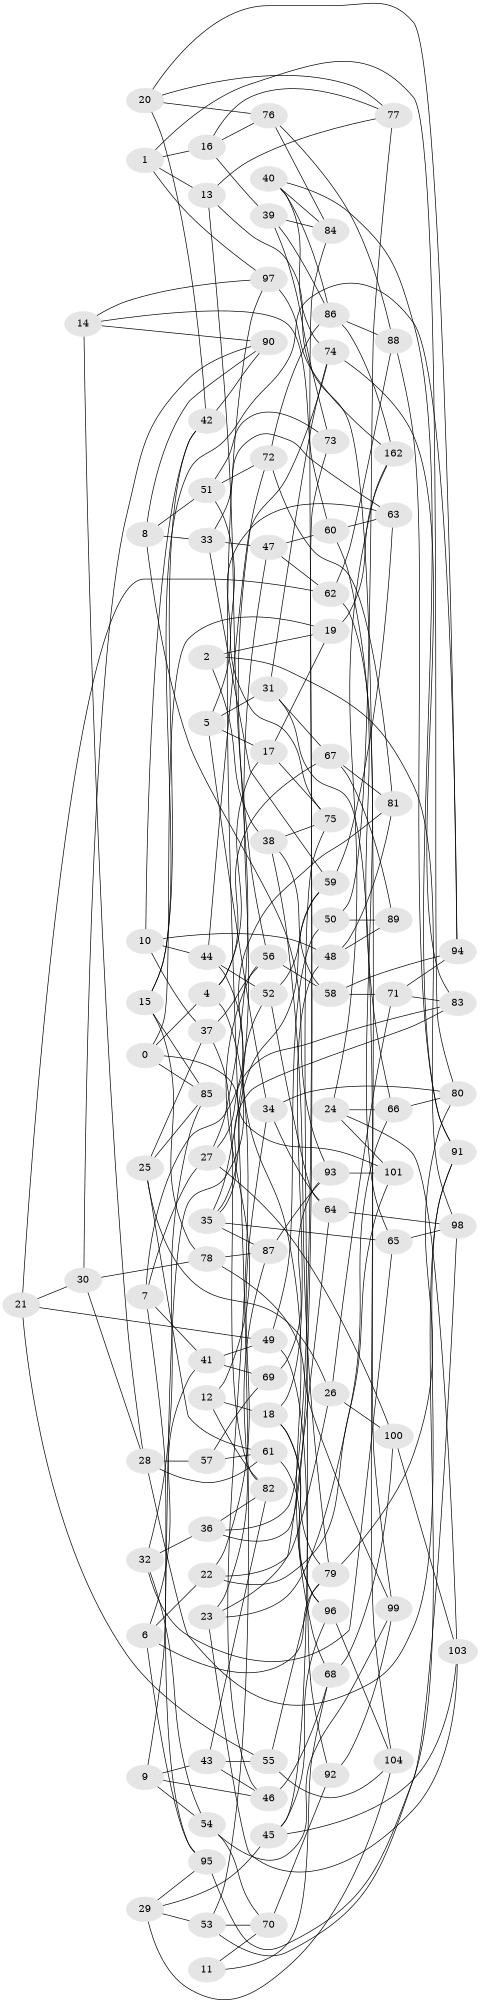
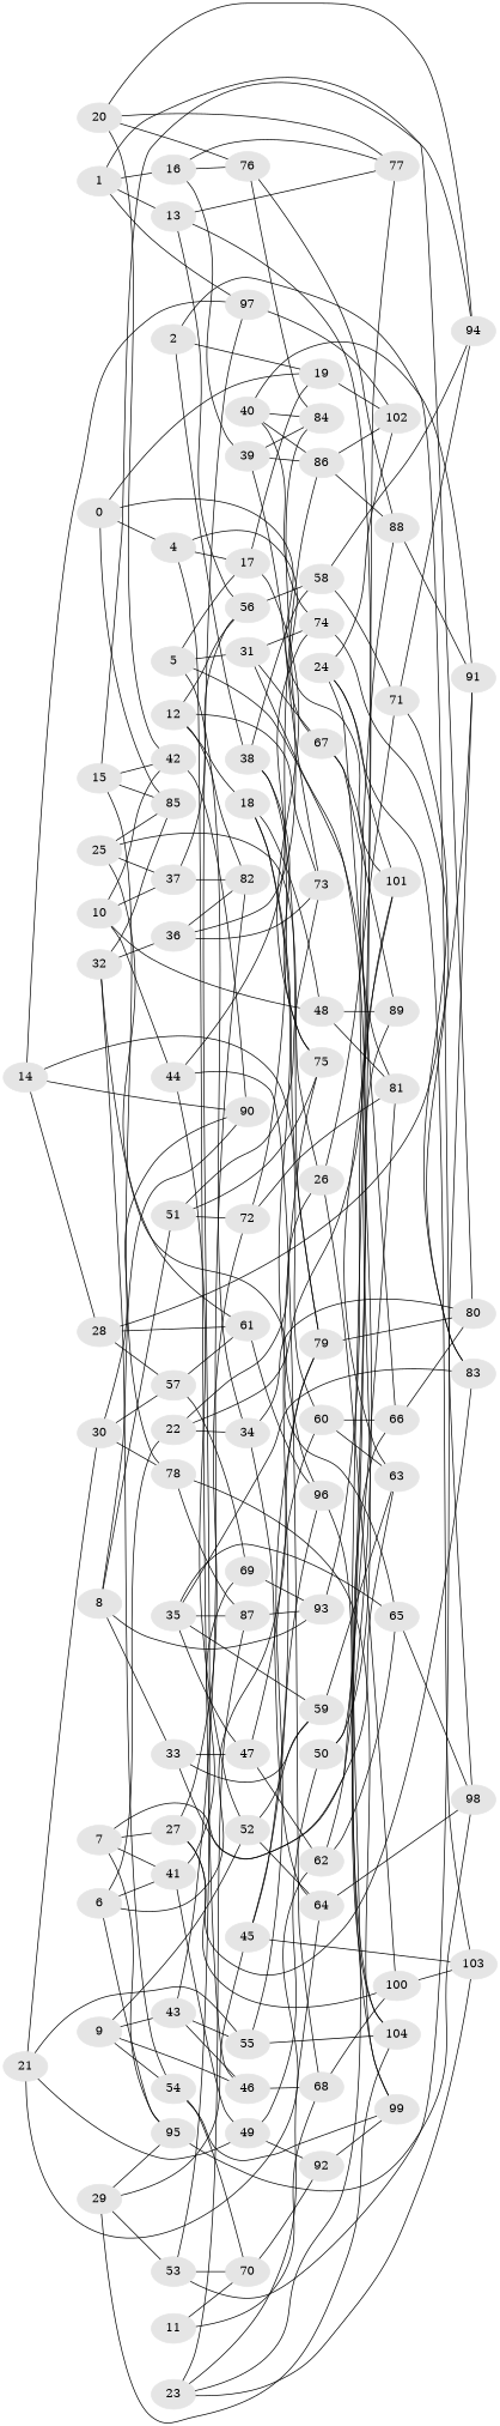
  graph {
    rankdir=LR
    node [color=gray90 style=filled]
    1
    13
    16
    80
    97
    56
    77
    104
    39
    76
-   102 [label=162]
+   102
    2
    19
    38
    98
    79
    75
    58
    65
    n20 [label=0]
    4
    85
    101
    17
    46
    67
    68
    81
    89
    5
    31
    34
    63
    74
    99
    64
    6
    22
    41
    95
    26
    69
    49
    7
    27
    100
    72
    83
    8
    33
    51
    90
    93
    47
    59
    73
    9
    43
    52
    54
    82
    55
    70
    10
    37
    42
    44
    48
    11
    50
    92
    12
    18
    96
    14
    28
    60
    61
    57
    91
    66
    15
    78
    94
    87
    84
    86
    88
    20
    21
    30
    62
    71
    23
    103
    24
    25
    29
    45
    53
    32
    36
    35
    40
    1 -- 13
    1 -- 16
    1 -- 80
    1 -- 97
    13 -- 56
    13 -- 77
    13 -- 104
    16 -- 77
    16 -- 39
    16 -- 76
    97 -- 102
    56 -- 58
    39 -- 73
    39 -- 84
    39 -- 86
    76 -- 84
    76 -- 88
    2 -- 19
    2 -- 38
    2 -- 98
    19 -- 102
    38 -- 79
    38 -- 75
    38 -- 58
    79 -- 80
    58 -- 94
    58 -- 71
    65 -- 98
    n20 -- 19
    n20 -- 4
    n20 -- 85
    n20 -- 101
    4 -- 17
    4 -- 46
    4 -- 67
    17 -- 19
    17 -- 75
    46 -- 68
    67 -- 81
    67 -- 89
    68 -- 100
    5 -- 17
    5 -- 31
    5 -- 34
    5 -- 63
    31 -- 67
    31 -- 74
    31 -- 99
    34 -- 80
    34 -- 64
    74 -- 83
    64 -- 98
    6 -- 79
    6 -- 22
    6 -- 41
    6 -- 95
    22 -- 101
    22 -- 34
    22 -- 26
    41 -- 69
    41 -- 49
    95 -- 98
    26 -- 100
    26 -- 71
    69 -- 93
    49 -- 50
    49 -- 92
    7 -- 81
    7 -- 41
    7 -- 95
    7 -- 27
    27 -- 100
    27 -- 72
    27 -- 83
    100 -- 103
    72 -- 81
    72 -- 86
    8 -- 33
    8 -- 51
    8 -- 90
    8 -- 93
    33 -- 63
    33 -- 47
    33 -- 59
    51 -- 75
    51 -- 72
    51 -- 73
    93 -- 101
    47 -- 60
    47 -- 62
    59 -- 63
    9 -- 46
    9 -- 43
    9 -- 52
    9 -- 54
    43 -- 46
    43 -- 82
    43 -- 55
    52 -- 64
    52 -- 59
    54 -- 99
    54 -- 70
    55 -- 104
    55 -- 79
    70 -- 92
    10 -- 37
    10 -- 42
    10 -- 44
    10 -- 48
    37 -- 56
    37 -- 82
    42 -- 90
    44 -- 68
    44 -- 74
    44 -- 52
    48 -- 81
    48 -- 89
    11 -- 68
    11 -- 70
    50 -- 77
    50 -- 89
    92 -- 99
    12 -- 56
+   12 -- 73
    12 -- 82
    12 -- 18
    18 -- 79
    18 -- 48
    18 -- 96
    96 -- 104
    14 -- 97
    14 -- 90
    14 -- 28
    14 -- 60
    28 -- 61
    28 -- 57
    28 -- 91
    60 -- 63
    60 -- 66
    61 -- 96
    57 -- 69
    57 -- 61
    66 -- 80
    15 -- 85
    15 -- 42
    15 -- 78
    15 -- 94
    78 -- 99
    78 -- 87
    87 -- 93
    86 -- 102
    86 -- 88
    88 -- 91
    20 -- 77
    20 -- 76
    20 -- 42
    20 -- 94
    21 -- 49
    21 -- 55
    21 -- 30
    21 -- 62
    30 -- 90
-   30 -- 28
+   30 -- 57
    30 -- 78
    62 -- 65
    62 -- 88
    71 -- 83
    71 -- 94
    23 -- 64
    23 -- 66
    23 -- 87
    23 -- 103
    24 -- 102
    24 -- 101
    24 -- 66
    24 -- 103
    25 -- 85
    25 -- 26
    25 -- 37
    25 -- 61
    29 -- 104
    29 -- 95
    29 -- 45
    29 -- 53
    45 -- 75
    45 -- 96
    45 -- 103
    53 -- 97
    53 -- 70
    53 -- 91
    32 -- 65
    32 -- 85
    32 -- 54
    32 -- 36
    36 -- 73
    36 -- 82
    36 -- 84
    35 -- 65
    35 -- 83
    35 -- 47
    35 -- 59
    35 -- 87
    40 -- 74
    40 -- 91
    40 -- 84
    40 -- 86
  }
